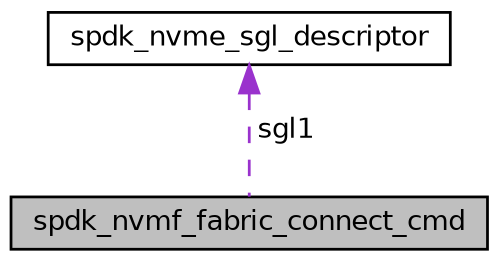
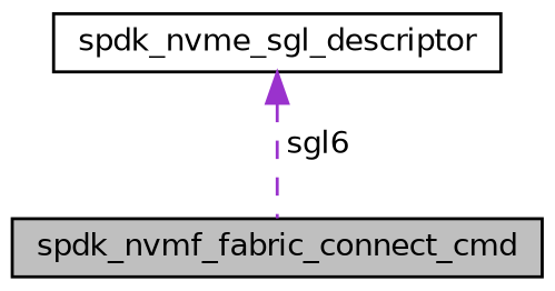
  digraph {
    node [color=black fontname=Helvetica fontsize=10 shape=record style=filled]
    n1 [fillcolor=grey75 fontcolor=black height=0.2 label=spdk_nvmf_fabric_connect_cmd width=0.4]
    n2 [fillcolor=white height=0.2 label=spdk_nvme_sgl_descriptor width=0.4]
-   n2 -> n1 [color=darkorchid3 dir=back fontname=Helvetica fontsize=10 label=" sgl1" labelfontname=Helvetica labelfontsize=10 style=dashed]
+   n2 -> n1 [color=darkorchid3 dir=back fontname=Helvetica fontsize=10 label=" sgl6" labelfontname=Helvetica labelfontsize=10 style=dashed]
  }
